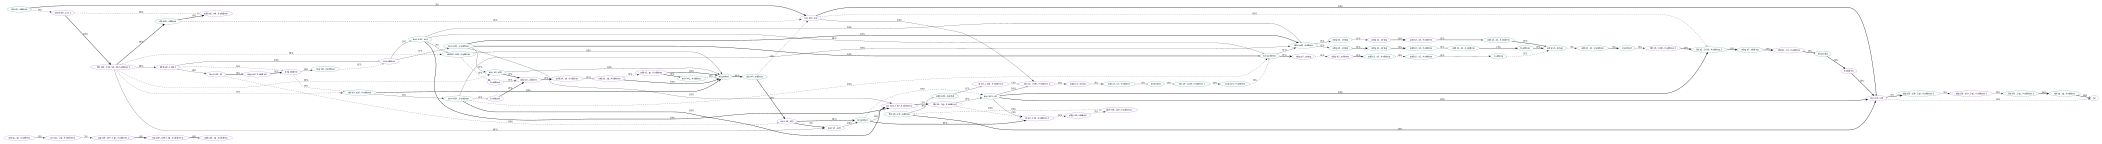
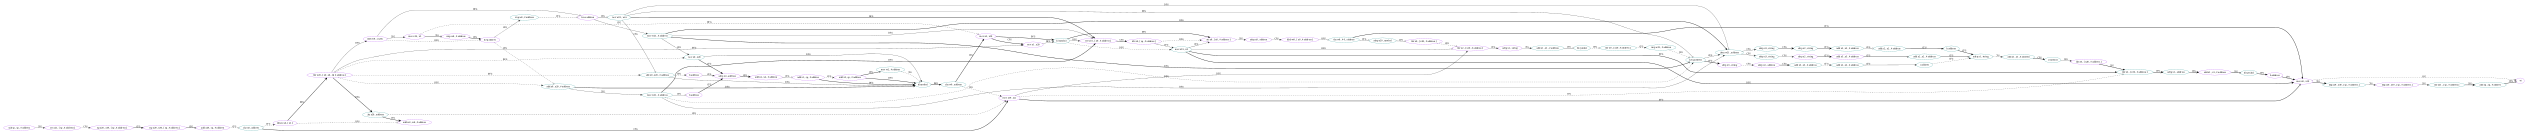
  digraph {
    fontname="Noto Serif"
    rankdir=LR
    node [color=teal fontname="Noto Serif"]
    edge [arrowhead=normal fontname="Noto Serif" style=bold]
    n1 [color=purple label="sub sp , sp , # address"]
    n2 [color=purple label="str x21 , [ sp , # address ]"]
    n3 [color=purple label="stp x20 , x19 , [ sp , # address ]"]
    n4 [color=purple label="stp x29 , x30 , [ sp , # address ]"]
    n5 [color=purple label="add x29 , sp , # address"]
    n6 [label="cbz x0 , address"]
    n7 [color=purple label="mov x19 , xzr"]
    n8 [color=purple label="ldrsw x8 , [ x1 ]"]
    n9 [color=purple label="mov x0 , x19"]
    n10 [color=purple label="ldr x2 , [ x19 , # address ]"]
    n11 [label="ldr x2 , [ x19 , # address ]"]
    n12 [color=purple label="ldr x20 , [ x0 , x8 , lsl # address ]"]
    n13 [color=purple label="add w8 , w8 , # address"]
    n14 [label="ldp x29 , x30 , [ sp , # address ]"]
    n15 [color=purple label=ret]
    n16 [color=purple label="adrp x1 , string"]
    n17 [label="adrp x1 , address"]
    n18 [label="cbz x20 , address"]
    n19 [color=purple label="ldrb w8 , [ x20 ]"]
    n20 [label="add x0 , x20 , # address"]
    n21 [label="mov x0 , x20"]
    n22 [label="add x0 , x20 , # address"]
    n23 [color=purple label="mov x1 , x20"]
    n24 [color=purple label="ldp x20 , x19 , [ sp , # address ]"]
    n25 [color=purple label="mov x19 , x2"]
    n26 [color=purple label="b.eq address"]
    n27 [color=purple label="b.ne address"]
    n28 [label="mov w21 , # address"]
    n29 [label="bl symbol"]
    n30 [color=purple label="adrp x4 , address"]
    n31 [color=purple label="b address"]
    n32 [label="bl symbol"]
    n33 [color=purple label="cmp w8 , # address"]
    n34 [color=purple label="mov x0 , x19"]
    n35 [label="cmp w8 , # address"]
    n36 [label="mov w21 , # address"]
    n37 [label="mov w21 , wzr"]
    n38 [color=purple label="b address"]
    n39 [color=purple label="str w21 , [ x0 , # address ]"]
    n40 [label="b.eq address"]
    n41 [label="cbnz w21 , address"]
    n42 [label="cbz w0 , address"]
    n43 [color=purple label="ldr x8 , [ sp , # address ]"]
    n44 [color=purple label="adrp x3 , string"]
    n45 [label="adrp x3 , string"]
    n46 [label="adrp x3 , string"]
    n47 [color=purple label="add x4 , x4 , # address"]
    n48 [color=purple label="add x1 , sp , # address"]
    n49 [color=purple label="add x3 , sp , # address"]
    n50 [label="mov w2 , # address"]
    n51 [label="mov x19 , x0"]
    n52 [color=purple label="str x8 , [ x0 , # address ]"]
    n53 [color=purple label="adrp x8 , address"]
    n54 [color=purple label="ldrb w8 , [ x8 , # address ]"]
    n55 [label="tbz w8 , # 0 , address"]
    n56 [label="adrp x20 , symbol"]
    n57 [color=purple label="ldr x0 , [ x20 , # address ]"]
    n58 [label="ldr x21 , [ sp , # address ]"]
    n59 [label="add sp , sp , # address"]
    n60 [label="add x1 , x1 , # address"]
    n61 [label="bl symbol"]
    n62 [label="ldr x0 , [ x20 , # address ]"]
    n63 [label="cmp w21 , # address"]
    n64 [color=purple label="adrp x2 , address"]
    n65 [label="add x3 , x3 , # address"]
    n66 [color=purple label="adrp x2 , string"]
    n67 [label="adrp x2 , string"]
    n68 [label="add x2 , x2 , # address"]
    n69 [label="b address"]
    n70 [label="adrp x1 , string"]
    n71 [label="add x1 , x1 , # address"]
    n72 [label="bl symbol"]
    n73 [color=purple label="add x3 , x3 , # address"]
    n74 [label="add x3 , x3 , # address"]
    n75 [color=purple label="ldr x0 , [ x20 , # address ]"]
    n76 [color=purple label="add x1 , x1 , # address"]
    n77 [label="bl symbol"]
    n78 [color=purple label="b address"]
    n79 [label="add x2 , x2 , # address"]
    n80 [label="add x2 , x2 , # address"]
    n81 [label="b address"]
    n1 -> n2 [arrowhead=vee label=CFG style=solid]
    n2 -> n3 [label=CFG style=dashed]
    n3 -> n4 [label=CFG]
    n4 -> n5 [arrowhead=odot label=CFG]
+   n5 -> n6 [arrowhead=odot label=CFG style=dashed]
    n6 -> n7 [label=CFG]
    n6 -> n8 [arrowhead=vee label=CFG style=dashed]
    n7 -> n9 [arrowhead=odot label=DFG]
    n7 -> n10 [label=DFG style=solid]
    n7 -> n11 [arrowhead=odot label=DFG style=dashed]
    n8 -> n12 [arrowhead=vee label=DFG]
    n8 -> n13 [arrowhead=odot label=DFG style=dashed]
    n9 -> n14 [arrowhead=vee label=CFG]
    n9 -> n15 [arrowhead=vee label=DFG style=dashed]
    n10 -> n16 [label=CFG style=solid]
    n11 -> n17 [arrowhead=vee label=CFG]
    n12 -> n18 [arrowhead=vee label=DFG]
    n12 -> n19 [label=DFG style=solid]
    n12 -> n20 [label=DFG style=dashed]
    n12 -> n21 [arrowhead=vee label=DFG style=dashed]
    n12 -> n22 [label=DFG style=dashed]
    n12 -> n23 [label=DFG style=solid]
    n14 -> n24 [label=CFG style=solid]
    n16 -> n60 [label=CFG style=solid]
    n17 -> n76 [arrowhead=vee label=CFG]
    n18 -> n7 [arrowhead=vee label=CFG style=dashed]
    n18 -> n13 [arrowhead=vee label=CFG]
    n19 -> n25 [label=CFG style=solid]
    n19 -> n26 [arrowhead=odot label=DFG style=dashed]
    n19 -> n27 [arrowhead=odot label=DFG style=solid]
    n20 -> n28 [label=CFG style=solid]
    n20 -> n29 [arrowhead=vee label=DFG]
    n21 -> n29 [label=DFG style=solid]
    n21 -> n30 [label=CFG]
    n22 -> n29 [label=DFG style=solid]
    n22 -> n31 [arrowhead=vee label=CFG style=dashed]
    n23 -> n32 [arrowhead=vee label=DFG style=solid]
    n24 -> n58 [arrowhead=vee label=CFG style=solid]
    n25 -> n33 [arrowhead=odot label=CFG]
    n25 -> n34 [arrowhead=odot label=DFG style=dashed]
    n26 -> n20 [arrowhead=odot label=CFG style=dashed]
    n26 -> n35 [label=CFG style=solid]
    n27 -> n36 [arrowhead=vee label=CFG style=solid]
    n27 -> n37 [arrowhead=odot label=CFG style=solid]
    n28 -> n38 [arrowhead=odot label=CFG style=solid]
    n28 -> n39 [label=DFG]
    n28 -> n40 [label=DFG style=dashed]
    n28 -> n41 [label=DFG style=solid]
    n29 -> n42 [label=DFG]
    n30 -> n47 [arrowhead=vee label=CFG]
    n31 -> n30 [label=CFG style=solid]
    n32 -> n39 [arrowhead=vee label=DFG style=solid]
    n32 -> n51 [label=DFG style=dashed]
    n32 -> n52 [label=DFG]
    n33 -> n26 [label=CFG]
    n34 -> n23 [label=CFG]
    n34 -> n32 [arrowhead=vee label=DFG]
    n35 -> n27 [arrowhead=odot label=CFG style=dashed]
    n36 -> n21 [arrowhead=vee label=CFG style=solid]
    n36 -> n39 [arrowhead=vee label=DFG style=solid]
    n36 -> n40 [arrowhead=odot label=DFG]
    n36 -> n41 [label=DFG]
    n37 -> n22 [arrowhead=odot label=CFG style=solid]
    n37 -> n39 [label=DFG]
    n37 -> n40 [arrowhead=odot label=DFG style=solid]
    n37 -> n41 [arrowhead=odot label=DFG style=solid]
    n38 -> n30 [label=CFG]
    n39 -> n43 [label=CFG]
    n40 -> n41 [label=CFG style=solid]
    n40 -> n44 [arrowhead=vee label=CFG]
    n41 -> n45 [arrowhead=vee label=CFG style=solid]
    n41 -> n46 [label=CFG style=solid]
    n42 -> n7 [label=CFG style=dashed]
    n42 -> n34 [label=CFG]
    n43 -> n51 [arrowhead=vee label=CFG style=solid]
    n43 -> n52 [arrowhead=vee label=DFG style=dashed]
    n44 -> n64 [label=CFG style=dashed]
    n45 -> n66 [arrowhead=vee label=CFG style=solid]
    n46 -> n67 [arrowhead=vee label=CFG]
    n47 -> n48 [arrowhead=odot label=CFG style=solid]
    n48 -> n29 [arrowhead=vee label=DFG]
    n48 -> n49 [arrowhead=vee label=CFG style=dashed]
    n49 -> n29 [label=DFG]
    n49 -> n50 [arrowhead=odot label=CFG]
    n50 -> n29 [arrowhead=odot label=CFG style=dashed]
    n51 -> n9 [arrowhead=vee label=DFG]
    n51 -> n10 [arrowhead=odot label=DFG style=solid]
    n51 -> n11 [label=DFG]
    n51 -> n52 [arrowhead=vee label=CFG style=solid]
    n52 -> n53 [arrowhead=vee label=CFG style=dashed]
    n53 -> n54 [label=CFG style=dashed]
-   n55 -> n54 [arrowhead=odot label=DFG style=dashed]
+   n54 -> n55 [arrowhead=odot label=DFG style=dashed]
    n55 -> n9 [label=CFG]
    n55 -> n56 [arrowhead=odot label=CFG style=solid]
    n56 -> n57 [arrowhead=odot label=CFG style=solid]
    n57 -> n10 [arrowhead=odot label=CFG style=dashed]
    n58 -> n59 [arrowhead=vee label=CFG]
    n59 -> n15 [arrowhead=odot label=CFG]
    n60 -> n61 [arrowhead=odot label=CFG style=solid]
    n61 -> n62 [arrowhead=odot label=CFG style=dashed]
    n62 -> n63 [label=CFG style=dashed]
    n63 -> n40 [arrowhead=odot label=CFG style=dashed]
    n64 -> n65 [label=CFG]
    n65 -> n68 [label=CFG style=dashed]
    n66 -> n73 [arrowhead=vee label=CFG]
    n67 -> n74 [arrowhead=vee label=CFG]
    n68 -> n69 [arrowhead=vee label=CFG style=solid]
    n69 -> n70 [label=CFG style=dashed]
    n70 -> n71 [label=CFG style=dashed]
    n71 -> n72 [label=CFG]
    n72 -> n75 [arrowhead=vee label=CFG style=solid]
    n73 -> n79 [arrowhead=odot label=CFG]
    n74 -> n80 [arrowhead=odot label=CFG style=solid]
    n75 -> n11 [label=CFG]
    n76 -> n77 [arrowhead=odot label=CFG]
    n77 -> n78 [label=CFG]
    n78 -> n9 [label=CFG]
    n79 -> n70 [arrowhead=odot label=CFG]
    n80 -> n81 [label=CFG]
    n81 -> n70 [label=CFG]
  }
